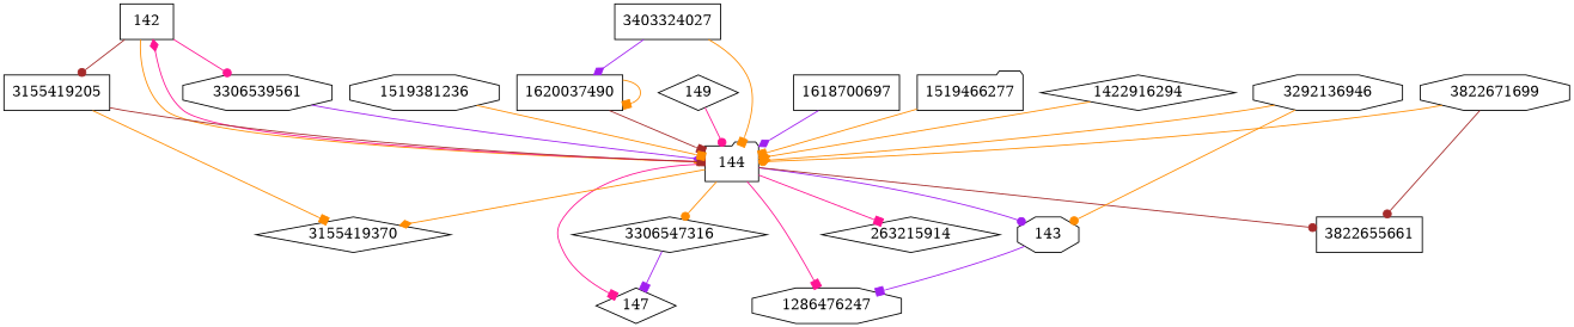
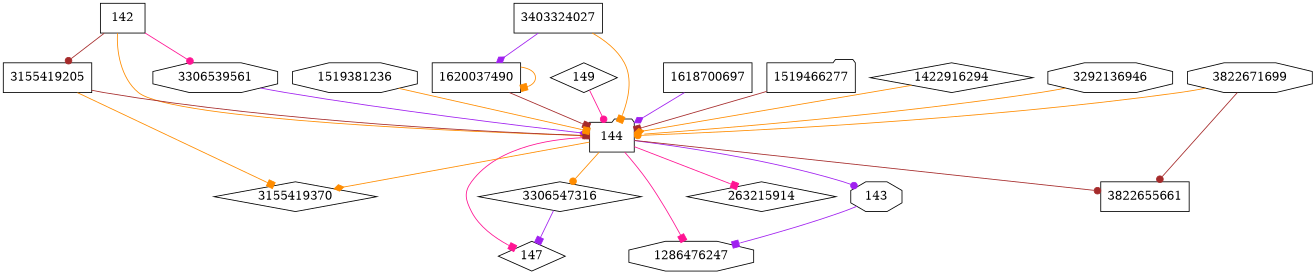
  digraph {
    node [shape=box]
    edge [arrowhead=box color=darkorange]
    142
    144 [shape=folder]
    3306539561 [shape=octagon]
    3155419205
    143 [shape=octagon]
    1286476247 [shape=octagon]
    147 [shape=diamond]
    263215914 [shape=diamond]
    3822655661
    3155419370 [shape=diamond]
    3306547316 [shape=diamond]
    149 [shape=diamond]
    1618700697
    1519466277 [shape=folder]
    1422916294 [shape=diamond]
    3822671699 [shape=octagon]
    1620037490
    3292136946 [shape=octagon]
    1519381236 [shape=octagon]
    3403324027
    142 -> 144 [arrowhead=diamond]
    142 -> 3306539561 [arrowhead=dot color=deeppink]
    142 -> 3155419205 [arrowhead=dot color=brown]
-   144 -> 142 [arrowhead=diamond color=deeppink]
    144 -> 143 [arrowhead=dot color=purple]
    144 -> 1286476247 [color=deeppink]
    144 -> 147 [color=deeppink]
    144 -> 263215914 [color=deeppink]
    144 -> 3822655661 [arrowhead=dot color=brown]
    144 -> 3155419370 [arrowhead=diamond]
    144 -> 3306547316 [arrowhead=dot]
    3306539561 -> 144 [arrowhead=diamond color=purple]
    3155419205 -> 144 [color=brown]
    3155419205 -> 3155419370
    143 -> 1286476247 [color=purple]
    3306547316 -> 147 [color=purple]
    149 -> 144 [arrowhead=dot color=deeppink]
    1618700697 -> 144 [arrowhead=diamond color=purple]
-   1519466277 -> 144
+   1519466277 -> 144 [color=brown]
    1422916294 -> 144 [arrowhead=diamond]
    3822671699 -> 144 [arrowhead=dot]
    3822671699 -> 3822655661 [arrowhead=dot color=brown]
    1620037490 -> 144 [color=brown]
    1620037490 -> 1620037490
-   3292136946 -> 144 [arrowhead=diamond]
-   3292136946 -> 143 [arrowhead=dot]
+   3292136946 -> 144 [arrowhead=dot]
    1519381236 -> 144
    3403324027 -> 144
    3403324027 -> 1620037490 [arrowhead=diamond color=purple]
  }
